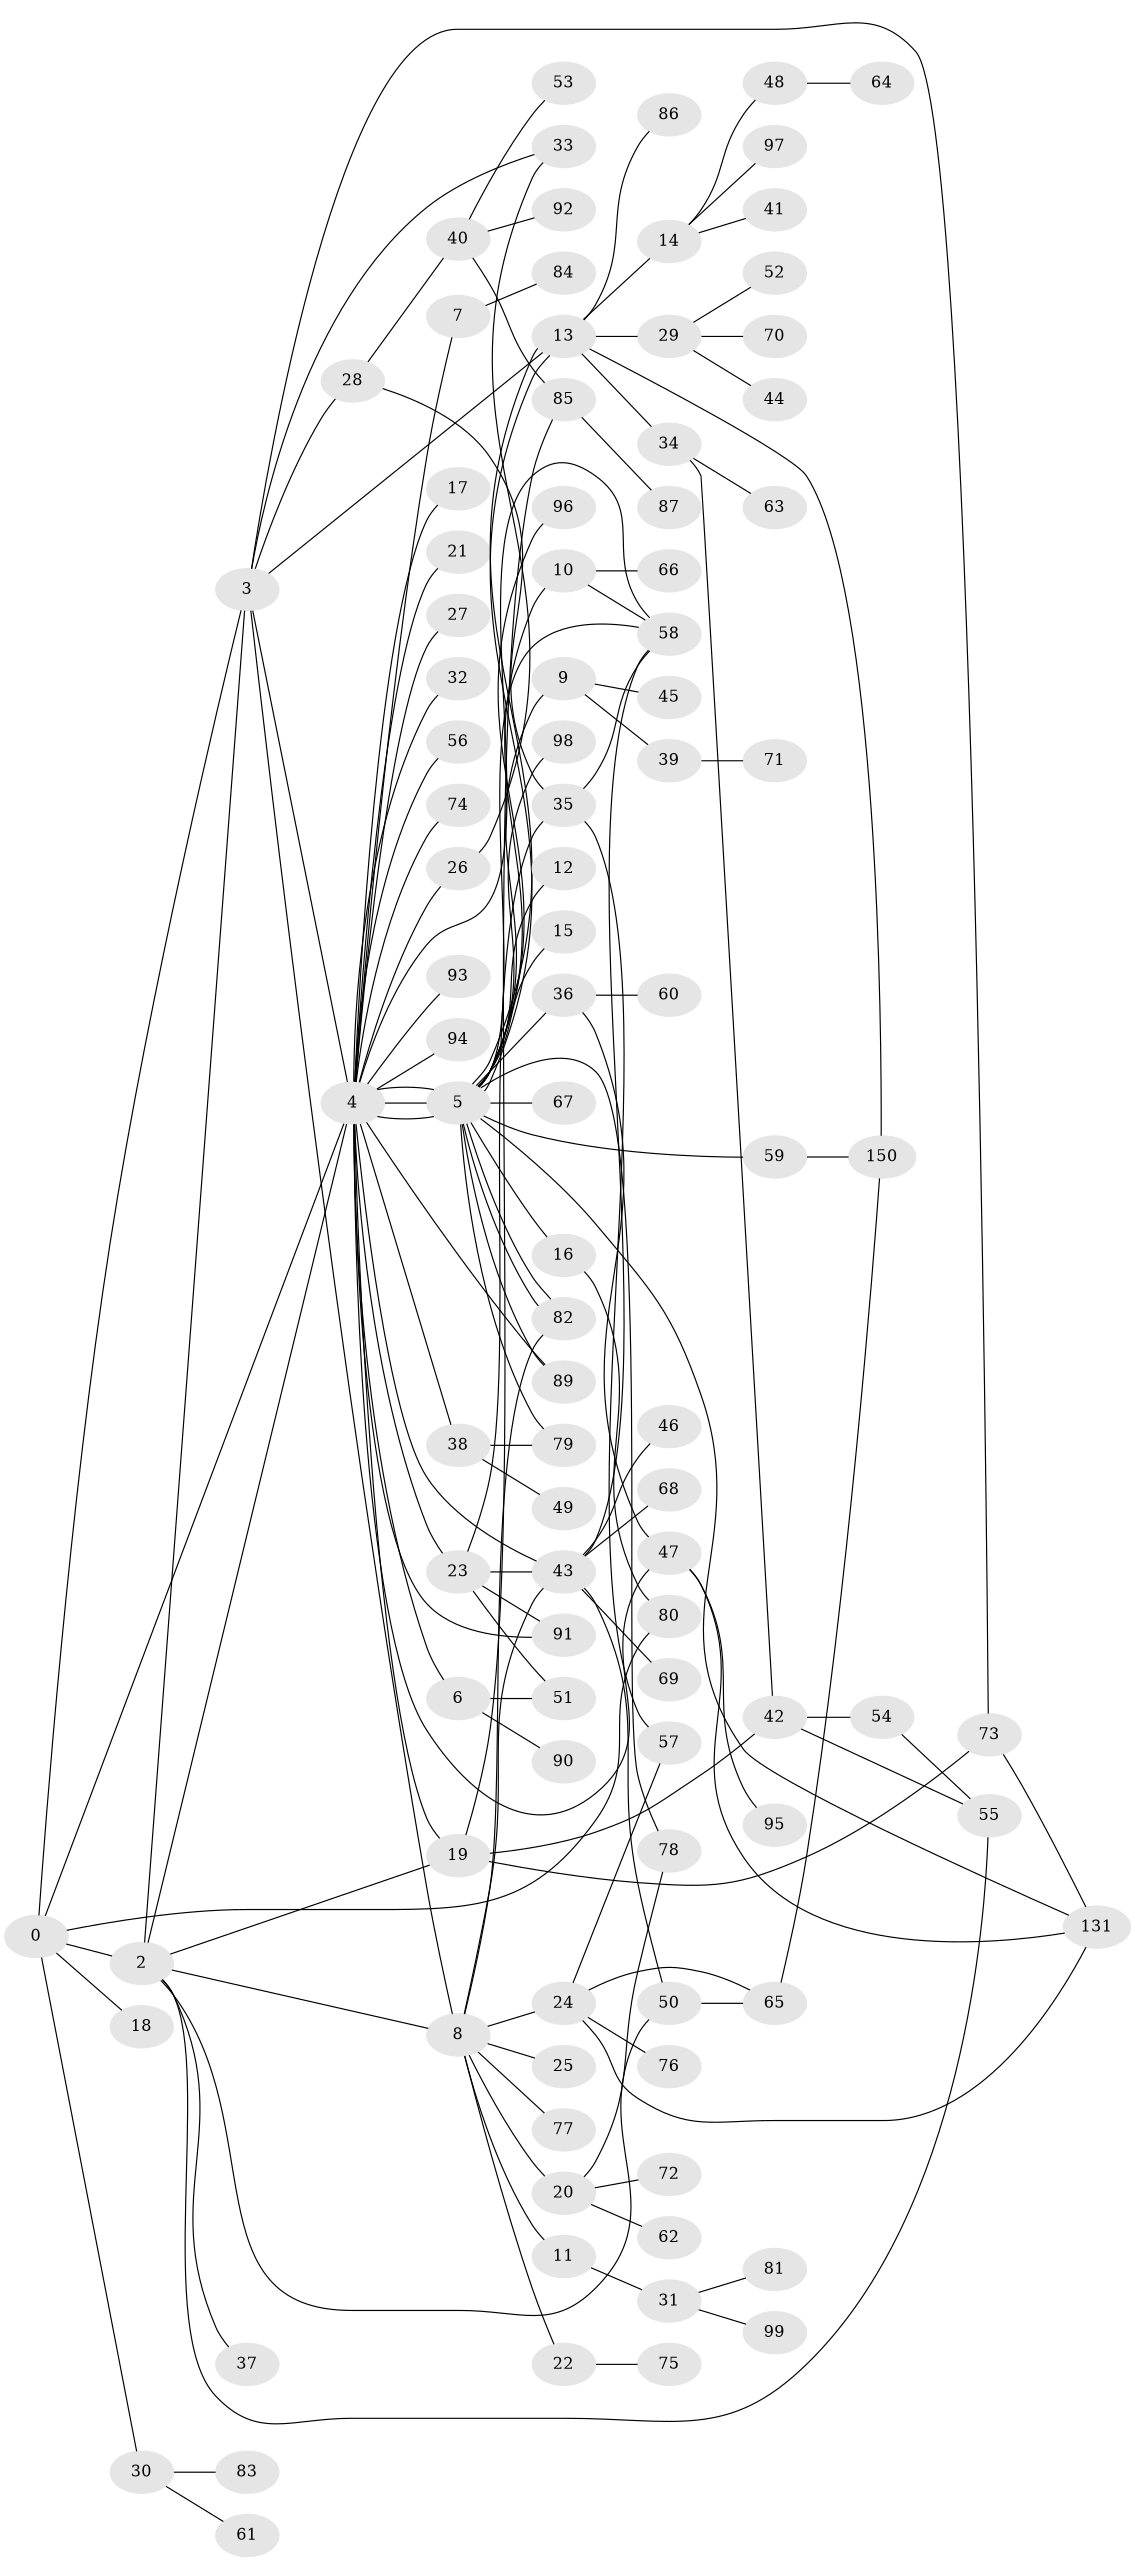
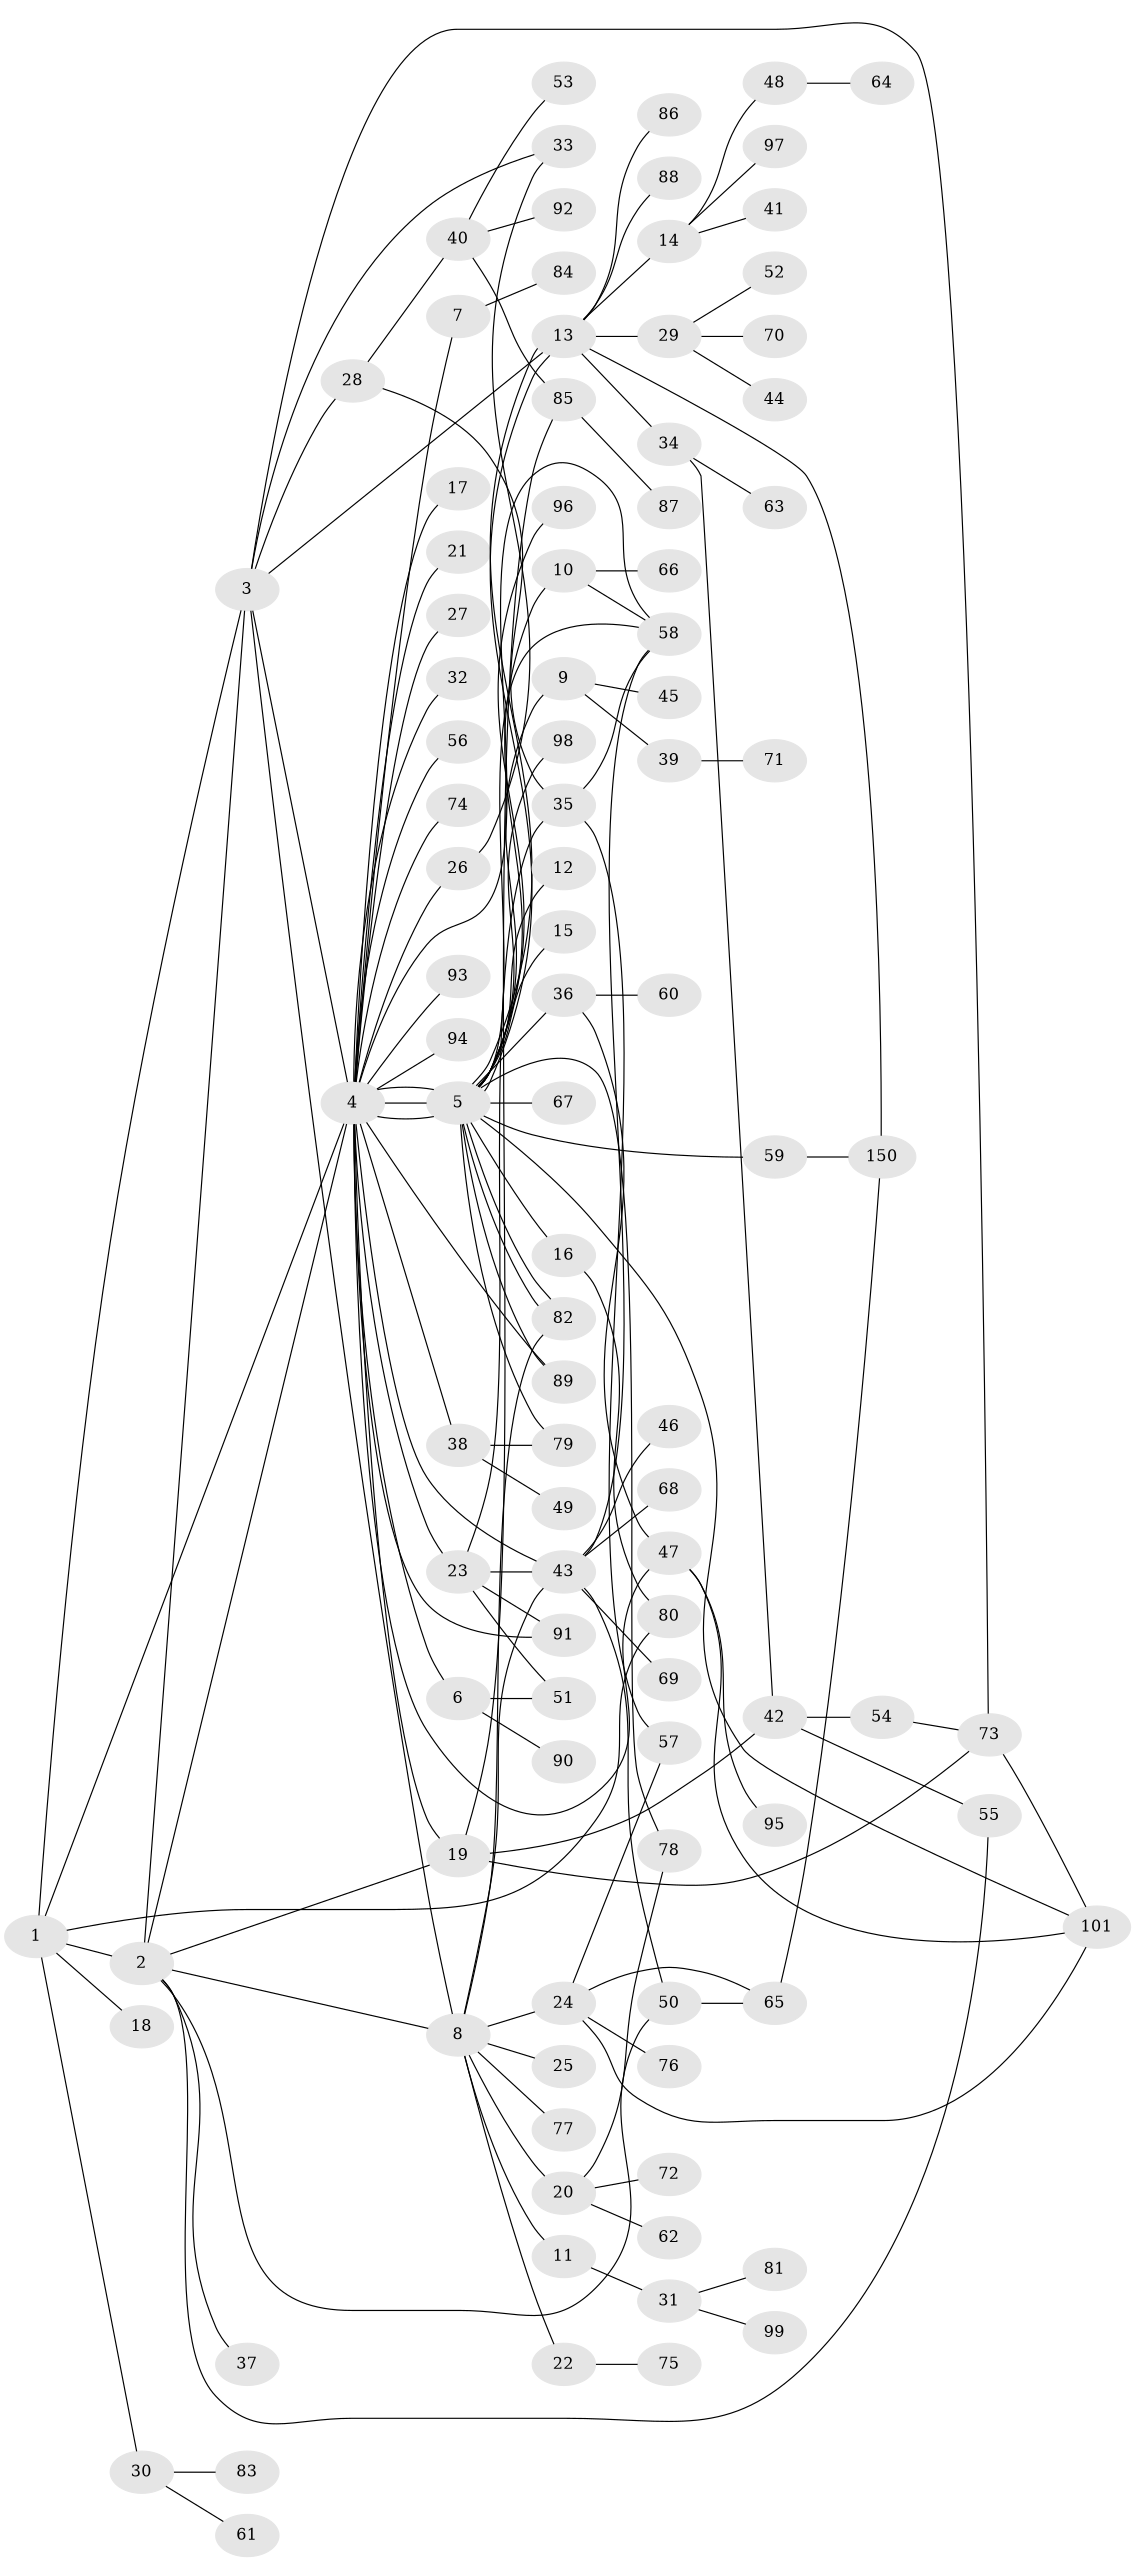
  graph {
    rankdir=LR
    node [color=gray90 style=filled]
-   1 [label=0]
+   1
    2
    3
    4
    18
    30
    80
    8
    19
    37
    50
    55
    13
    28
    33
    73
    5
    6
    7
    17
    21
    23
    26
    27
    32
    38
    43
    47
    56
    58
    74
    89
    91
    93
    94
    61
    83
    82
    11
    20
    22
    24
    25
    77
    42
    85
    65
    14
    29
    34
    86
+   88
    n53 [label=150]
    35
    40
-   101 [label=131]
+   101
    9
    10
    12
    15
    16
    36
    59
    67
    78
    79
    96
    98
    51
    90
    84
    49
    46
    68
    69
    95
    39
    45
    66
    60
    31
    62
    72
    75
    57
    76
    71
    81
    99
    41
    48
    97
    44
    52
    70
    63
    64
    54
    87
    53
    92
    1 -- 2
    1 -- 3
    1 -- 4
    1 -- 18
    1 -- 30
    1 -- 80
    2 -- 3
    2 -- 4
    2 -- 8
    2 -- 19
    2 -- 37
    2 -- 50
    2 -- 55
    3 -- 4
    3 -- 8
    3 -- 13
    3 -- 28
    3 -- 33
    3 -- 73
    4 -- 19
    4 -- 5
    4 -- 5
    4 -- 5
    4 -- 6
    4 -- 7
    4 -- 17
    4 -- 21
    4 -- 23
    4 -- 26
    4 -- 27
    4 -- 32
    4 -- 38
    4 -- 43
    4 -- 47
    4 -- 56
    4 -- 58
    4 -- 74
    4 -- 89
    4 -- 91
    4 -- 93
    4 -- 94
    30 -- 61
    30 -- 83
    8 -- 43
    8 -- 82
    8 -- 11
    8 -- 20
    8 -- 22
    8 -- 24
    8 -- 25
    8 -- 77
    19 -- 73
    19 -- 42
    19 -- 85
    50 -- 65
    13 -- 14
    13 -- 29
    13 -- 34
    13 -- 86
+   13 -- 88
    13 -- n53
    28 -- 35
    28 -- 40
    73 -- 101
    5 -- 13
    5 -- 13
    5 -- 58
    5 -- 89
    5 -- 82
    5 -- 82
    5 -- 101
    5 -- 9
    5 -- 10
    5 -- 12
    5 -- 15
    5 -- 16
    5 -- 36
    5 -- 59
    5 -- 67
    5 -- 78
    5 -- 79
    5 -- 96
    5 -- 98
    6 -- 51
    6 -- 90
    7 -- 84
    23 -- 43
    23 -- 91
    23 -- 35
    23 -- 51
    26 -- 33
    38 -- 79
    38 -- 49
    43 -- 50
    43 -- 58
    43 -- 46
    43 -- 68
    43 -- 69
    47 -- 101
    47 -- 95
    11 -- 31
    20 -- 78
    20 -- 62
    20 -- 72
    22 -- 75
    24 -- 65
    24 -- 101
    24 -- 57
    24 -- 76
    42 -- 55
    42 -- 54
    85 -- 87
    65 -- n53
    14 -- 41
    14 -- 48
    14 -- 97
    29 -- 44
    29 -- 52
    29 -- 70
    34 -- 42
    34 -- 63
    35 -- 58
    35 -- 57
    40 -- 85
    40 -- 53
    40 -- 92
    9 -- 39
    9 -- 45
    10 -- 58
    10 -- 66
    16 -- 80
    36 -- 47
    36 -- 60
    59 -- n53
    39 -- 71
    31 -- 81
    31 -- 99
    48 -- 64
-   54 -- 55
+   54 -- 73
  }
